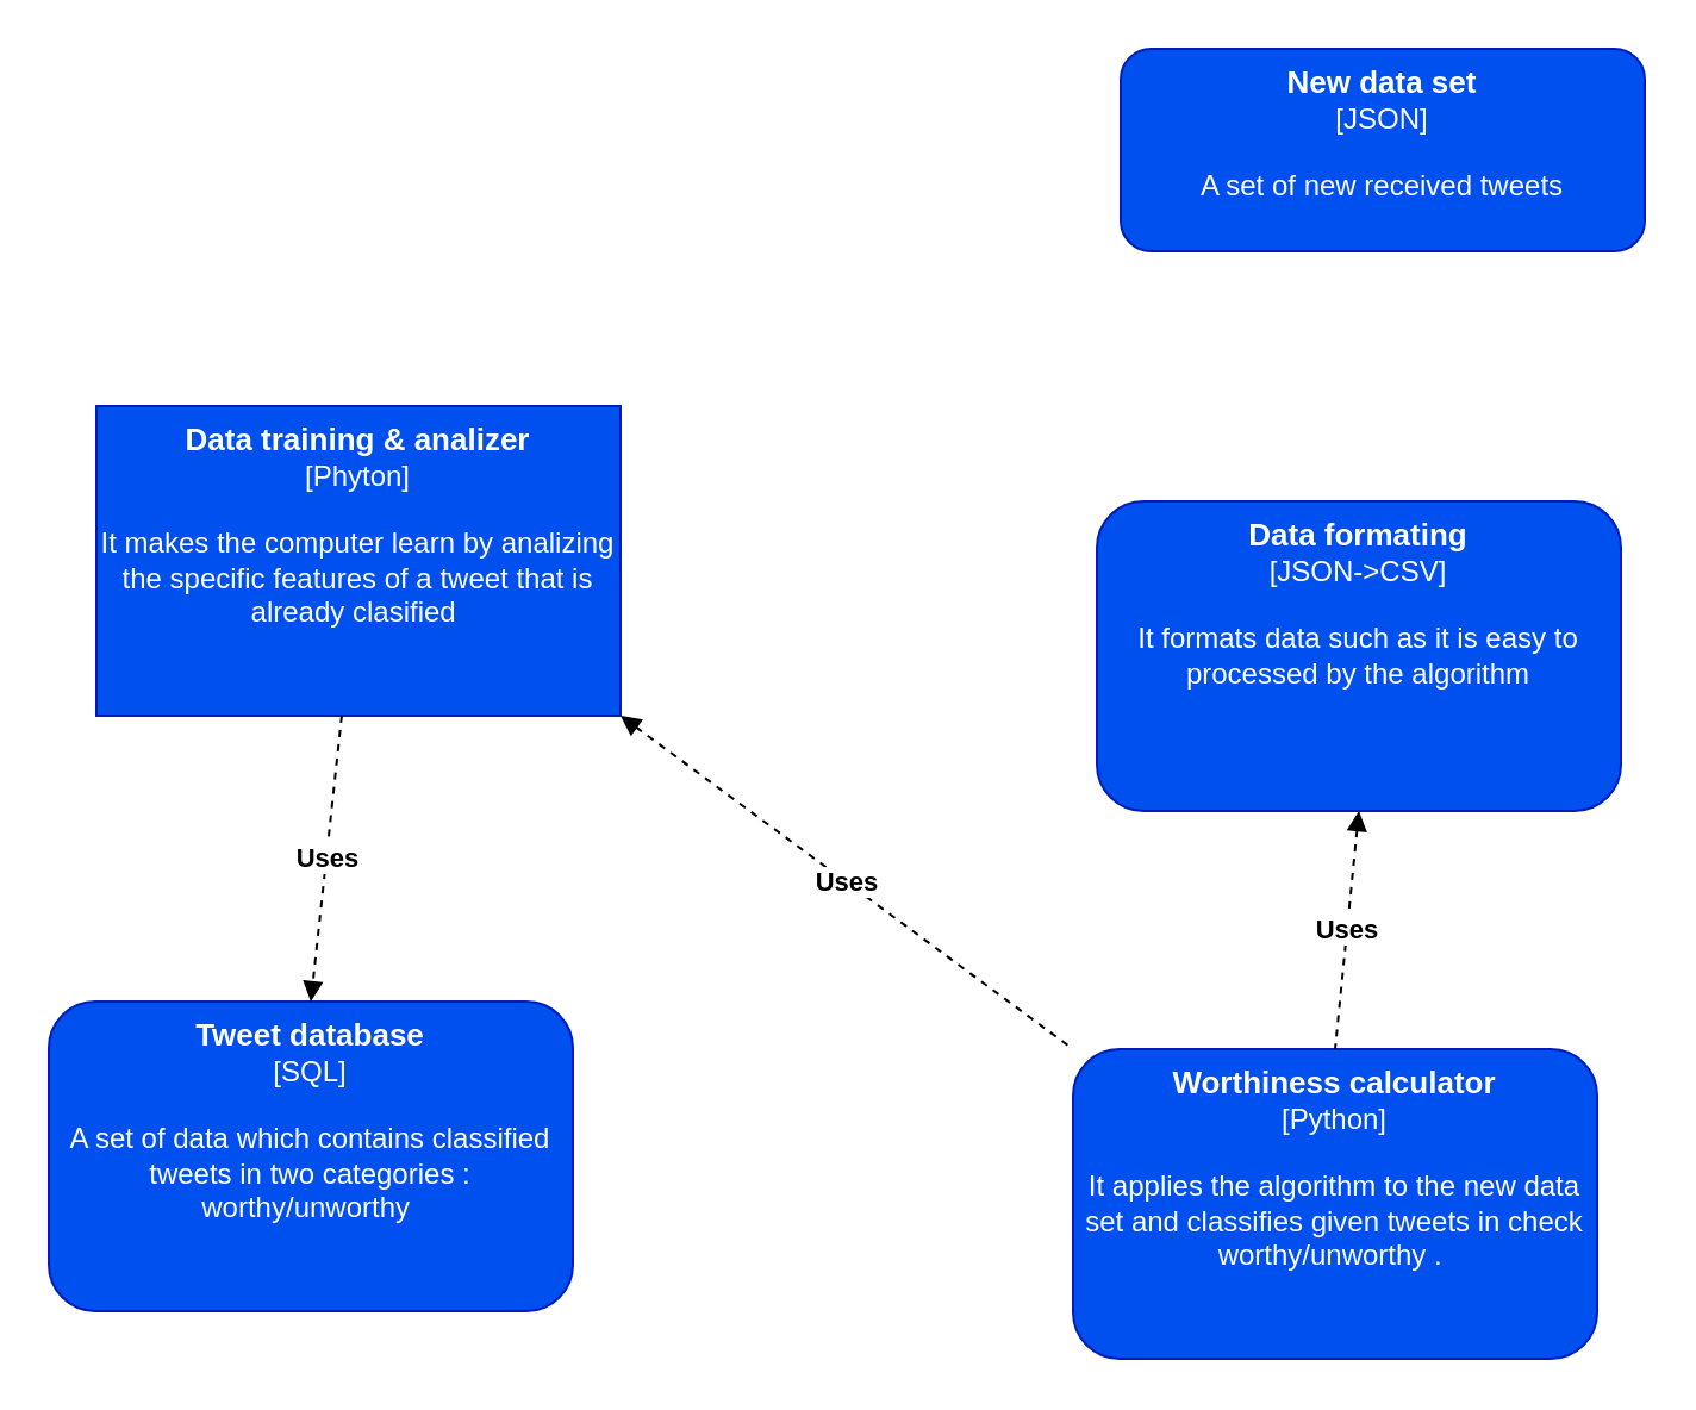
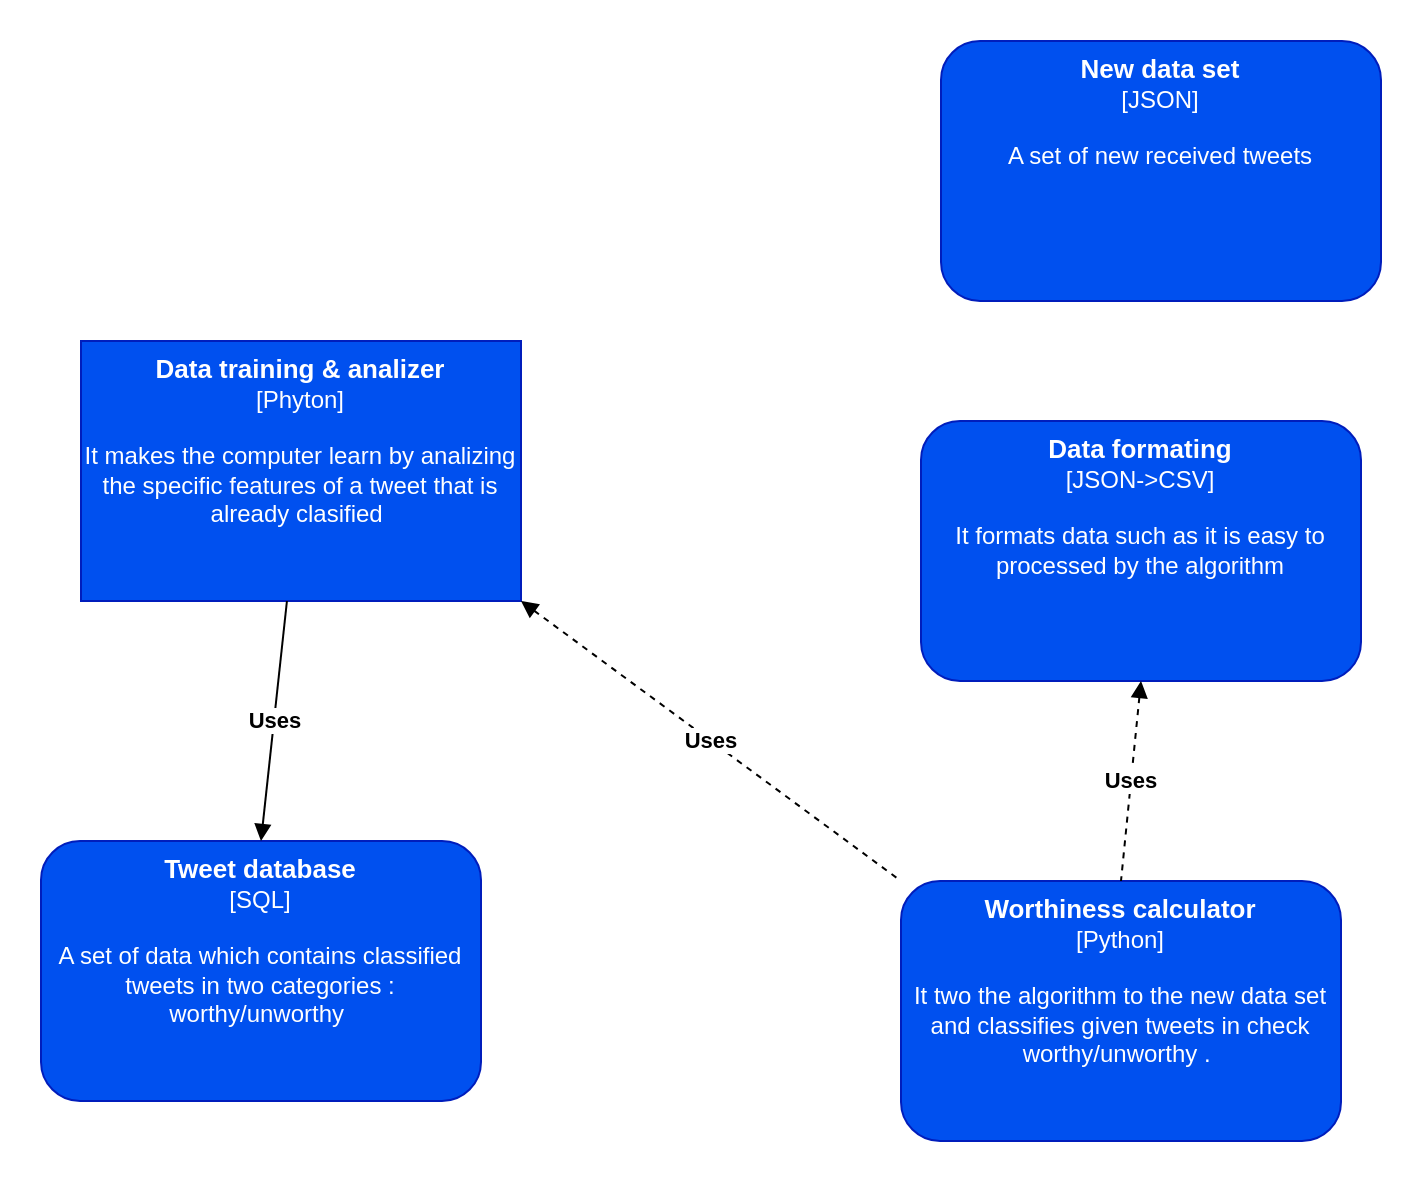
  <mxCell id="0" />
  <mxCell id="1" parent="0" />
- <mxCell id="2" value="&lt;font&gt;&lt;span style=&quot;font-size: 13px&quot;&gt;&lt;b&gt;New data set&lt;/b&gt;&lt;/span&gt;&lt;br&gt;[JSON]&lt;br&gt;&lt;span&gt;&lt;br&gt;&lt;div style=&quot;text-align: left&quot;&gt;&lt;span&gt;A set of new received tweets&lt;/span&gt;&lt;/div&gt;&lt;/span&gt;&lt;div style=&quot;text-align: left&quot;&gt;&lt;span style=&quot;font-size: 13px&quot;&gt;&lt;b&gt;&lt;br&gt;&lt;/b&gt;&lt;/span&gt;&lt;/div&gt;&lt;/font&gt;" style="rounded=1;whiteSpace=wrap;html=1;fillColor=#0050ef;strokeColor=#001DBC;fontColor=#ffffff;verticalAlign=top;" parent="1" vertex="1"><mxGeometry x="470" y="20" width="220" height="85" as="geometry" /></mxCell>
+ <mxCell id="2" value="&lt;font&gt;&lt;span style=&quot;font-size: 13px&quot;&gt;&lt;b&gt;New data set&lt;/b&gt;&lt;/span&gt;&lt;br&gt;[JSON]&lt;br&gt;&lt;span&gt;&lt;br&gt;&lt;div style=&quot;text-align: left&quot;&gt;&lt;span&gt;A set of new received tweets&lt;/span&gt;&lt;/div&gt;&lt;/span&gt;&lt;div style=&quot;text-align: left&quot;&gt;&lt;span style=&quot;font-size: 13px&quot;&gt;&lt;b&gt;&lt;br&gt;&lt;/b&gt;&lt;/span&gt;&lt;/div&gt;&lt;/font&gt;" style="rounded=1;whiteSpace=wrap;html=1;fillColor=#0050ef;strokeColor=#001DBC;fontColor=#ffffff;verticalAlign=top;" parent="1" vertex="1"><mxGeometry x="470" y="20" width="220" height="130" as="geometry" /></mxCell>
  <mxCell id="3" value="&lt;font&gt;&lt;span style=&quot;font-size: 13px&quot;&gt;&lt;b&gt;Data formating&lt;br&gt;&lt;/b&gt;&lt;/span&gt;[JSON-&amp;gt;CSV]&lt;br&gt;&lt;span&gt;&lt;br&gt;&lt;div&gt;It formats data such as it is easy to processed by the algorithm&lt;/div&gt;&lt;/span&gt;&lt;/font&gt;" style="rounded=1;whiteSpace=wrap;html=1;fillColor=#0050ef;strokeColor=#001DBC;fontColor=#ffffff;verticalAlign=top;" parent="1" vertex="1"><mxGeometry x="460" y="210" width="220" height="130" as="geometry" /></mxCell>
  <mxCell id="4" value="&lt;font&gt;&lt;span style=&quot;font-size: 13px&quot;&gt;&lt;b&gt;Tweet database&lt;/b&gt;&lt;/span&gt;&lt;br&gt;[SQL]&lt;br&gt;&lt;span&gt;&lt;br&gt;&lt;div&gt;A set of data which contains classified tweets in two categories : worthy/unworthy&amp;nbsp;&lt;/div&gt;&lt;/span&gt;&lt;/font&gt;" style="rounded=1;whiteSpace=wrap;html=1;fillColor=#0050ef;strokeColor=#001DBC;fontColor=#ffffff;verticalAlign=top;" parent="1" vertex="1"><mxGeometry x="20" y="420" width="220" height="130" as="geometry" /></mxCell>
- <mxCell id="5" value="&lt;font&gt;&lt;span style=&quot;font-size: 13px&quot;&gt;&lt;b&gt;Worthiness calculator&lt;br&gt;&lt;/b&gt;&lt;/span&gt;[Python]&lt;br&gt;&lt;span&gt;&lt;br&gt;&lt;div&gt;&lt;span&gt;It applies the algorithm to the new data set and classifies given tweets in check worthy/unworthy .&amp;nbsp;&lt;/span&gt;&lt;/div&gt;&lt;/span&gt;&lt;div&gt;&lt;span style=&quot;font-size: 13px&quot;&gt;&lt;b&gt;&lt;br&gt;&lt;/b&gt;&lt;/span&gt;&lt;/div&gt;&lt;/font&gt;" style="rounded=1;whiteSpace=wrap;html=1;fillColor=#0050ef;strokeColor=#001DBC;fontColor=#ffffff;verticalAlign=top;" parent="1" vertex="1"><mxGeometry x="450" y="440" width="220" height="130" as="geometry" /></mxCell>
+ <mxCell id="5" value="&lt;font&gt;&lt;span style=&quot;font-size: 13px&quot;&gt;&lt;b&gt;Worthiness calculator&lt;br&gt;&lt;/b&gt;&lt;/span&gt;[Python]&lt;br&gt;&lt;span&gt;&lt;br&gt;&lt;div&gt;&lt;span&gt;It two the algorithm to the new data set and classifies given tweets in check worthy/unworthy .&amp;nbsp;&lt;/span&gt;&lt;/div&gt;&lt;/span&gt;&lt;div&gt;&lt;span style=&quot;font-size: 13px&quot;&gt;&lt;b&gt;&lt;br&gt;&lt;/b&gt;&lt;/span&gt;&lt;/div&gt;&lt;/font&gt;" style="rounded=1;whiteSpace=wrap;html=1;fillColor=#0050ef;strokeColor=#001DBC;fontColor=#ffffff;verticalAlign=top;" parent="1" vertex="1"><mxGeometry x="450" y="440" width="220" height="130" as="geometry" /></mxCell>
  <mxCell id="6" value="&lt;font&gt;&lt;span style=&quot;font-size: 13px&quot;&gt;&lt;b&gt;Data training &amp;amp; analizer&lt;/b&gt;&lt;/span&gt;&lt;br&gt;[Phyton]&lt;br&gt;&lt;span&gt;&lt;br&gt;&lt;div&gt;It makes the computer learn by analizing the specific features of a tweet that is already clasified&amp;nbsp;&lt;/div&gt;&lt;/span&gt;&lt;/font&gt;" style="whiteSpace=wrap;html=1;fillColor=#0050ef;strokeColor=#001DBC;fontColor=#ffffff;verticalAlign=top;rounded=0;" parent="1" vertex="1"><mxGeometry x="40" y="170" width="220" height="130" as="geometry" /></mxCell>
- <mxCell id="7" value="&lt;b&gt;Uses&lt;/b&gt;" style="endArrow=block;dashed=1;html=1;entryX=0.5;entryY=0;entryDx=0;entryDy=0;verticalAlign=middle;startArrow=none;startFill=0;endFill=1;" parent="1" source="6" target="4" edge="1"><mxGeometry width="50" height="50" relative="1" as="geometry"><mxPoint x="110" y="340" as="sourcePoint" /><mxPoint x="130" y="410" as="targetPoint" /></mxGeometry></mxCell>
+ <mxCell id="7" value="&lt;b&gt;Uses&lt;/b&gt;" style="endArrow=block;dashed=0;html=1;entryX=0.5;entryY=0;entryDx=0;entryDy=0;verticalAlign=middle;startArrow=none;startFill=0;endFill=1;" parent="1" source="6" target="4" edge="1"><mxGeometry width="50" height="50" relative="1" as="geometry"><mxPoint x="110" y="340" as="sourcePoint" /><mxPoint x="130" y="410" as="targetPoint" /></mxGeometry></mxCell>
  <mxCell id="8" value="&lt;b&gt;Uses&lt;/b&gt;" style="endArrow=none;dashed=1;html=1;verticalAlign=middle;startArrow=block;startFill=1;endFill=0;exitX=0.5;exitY=1;exitDx=0;exitDy=0;entryX=0.5;entryY=0;entryDx=0;entryDy=0;" parent="1" source="3" target="5" edge="1"><mxGeometry width="50" height="50" relative="1" as="geometry"><mxPoint x="576.49" y="350" as="sourcePoint" /><mxPoint x="570" y="440" as="targetPoint" /></mxGeometry></mxCell>
  <mxCell id="9" value="&lt;b&gt;Uses&lt;/b&gt;" style="endArrow=none;dashed=1;html=1;verticalAlign=middle;startArrow=block;startFill=1;endFill=0;exitX=1;exitY=1;exitDx=0;exitDy=0;entryX=0;entryY=0;entryDx=0;entryDy=0;" parent="1" source="6" target="5" edge="1"><mxGeometry width="50" height="50" relative="1" as="geometry"><mxPoint x="370" y="350" as="sourcePoint" /><mxPoint x="360" y="450" as="targetPoint" /></mxGeometry></mxCell>
